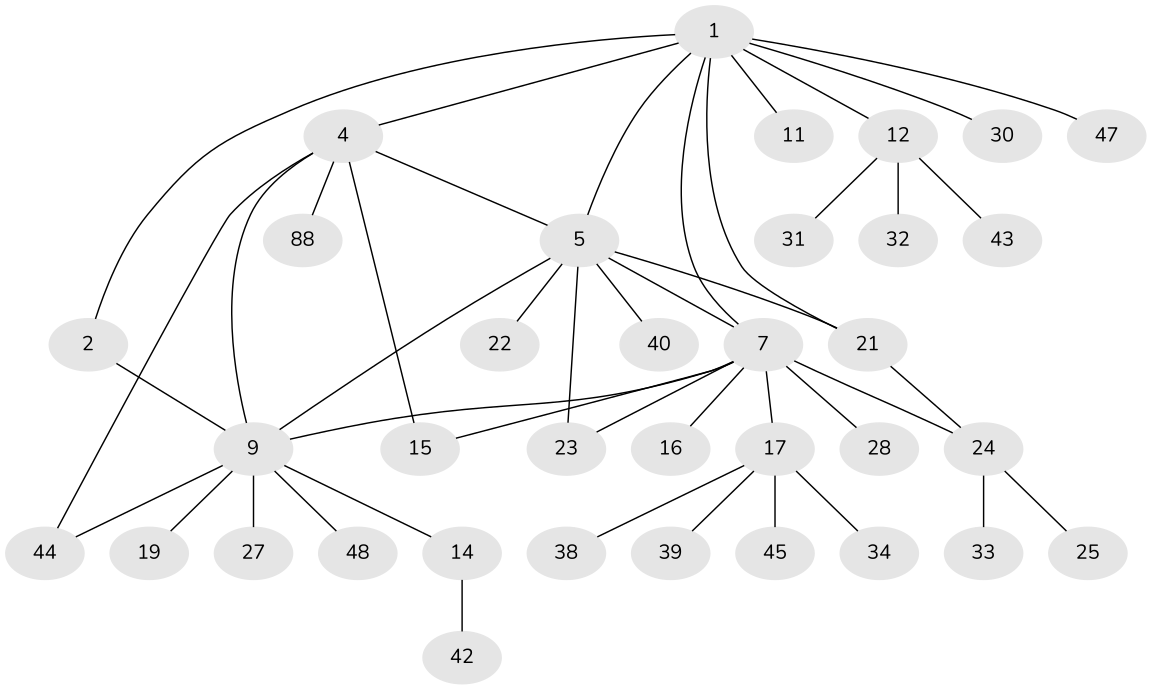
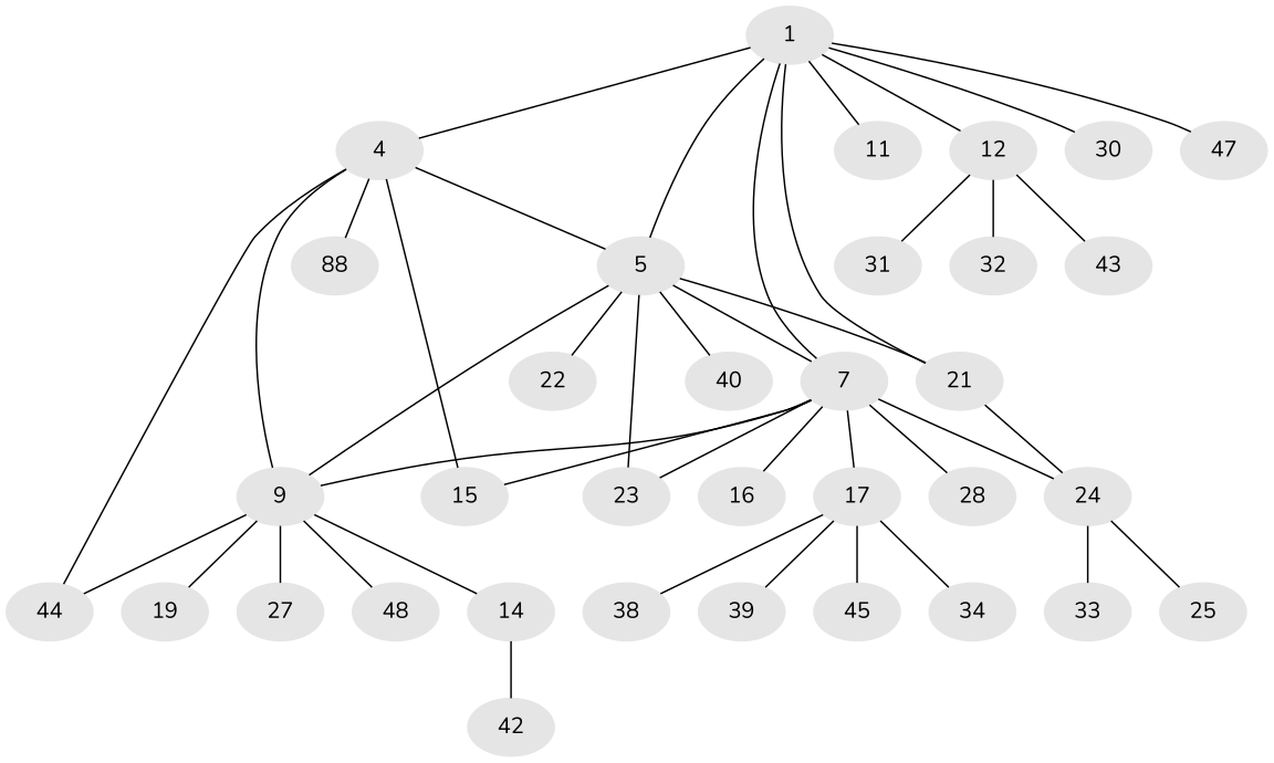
  graph {
    fontname=Nunito
    node [color=gray90 fontname=Nunito style=filled]
    edge [fontname=Nunito]
    1 [super="+13"]
-   2
    4 [super="+49"]
    5 [super="+6"]
    7 [super="+8"]
    11
    12 [super="+26"]
    21
    30
    47
    9 [super="+10"]
    15 [super="+35"]
    n13 [label=88]
    44
    22
    23
    40
    16 [super="+41"]
    17 [super="+20"]
    24 [super="+37"]
    28
    31
    32
    43
    14 [super="+36"]
    19
    27
    48
    34
    38
    39 [super="+46"]
    45
    25 [super="+29"]
    33
    42
-   1 -- 2
    1 -- 4
    1 -- 5
    1 -- 7
    1 -- 11
    1 -- 12
    1 -- 21
    1 -- 30
    1 -- 47
-   2 -- 9
    4 -- 5
    4 -- 9
    4 -- 15
    4 -- n13
    4 -- 44
    5 -- 7
    5 -- 21
    5 -- 9
    5 -- 22
    5 -- 23
    5 -- 40
    7 -- 9
    7 -- 15
    7 -- 23
    7 -- 16
    7 -- 17
    7 -- 24
    7 -- 28
    12 -- 31
    12 -- 32
    12 -- 43
    21 -- 24
    9 -- 44
    9 -- 14
    9 -- 19
    9 -- 27
    9 -- 48
    17 -- 34
    17 -- 38
    17 -- 39
    17 -- 45
    24 -- 25
    24 -- 33
    14 -- 42
  }
